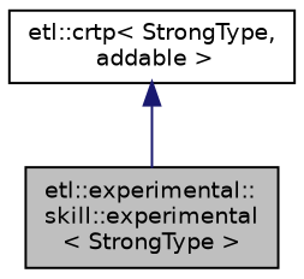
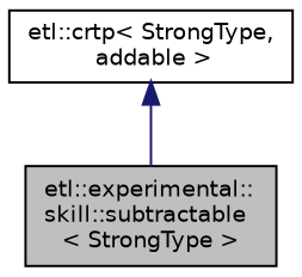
  digraph {
    node [color=black fontname=Helvetica fontsize=10 shape=record style=filled]
-   n1 [fillcolor=grey75 fontcolor=black height=0.2 label="etl::experimental::\lskill::experimental\l\< StrongType \>" width=0.4]
+   n1 [fillcolor=grey75 fontcolor=black height=0.2 label="etl::experimental::\lskill::subtractable\l\< StrongType \>" width=0.4]
    n2 [fillcolor=white height=0.2 label="etl::crtp\< StrongType,\l addable \>" width=0.4]
    n2 -> n1 [color=midnightblue dir=back fontname=Helvetica fontsize=10 labelfontname=Helvetica labelfontsize=10 style=solid]
  }
